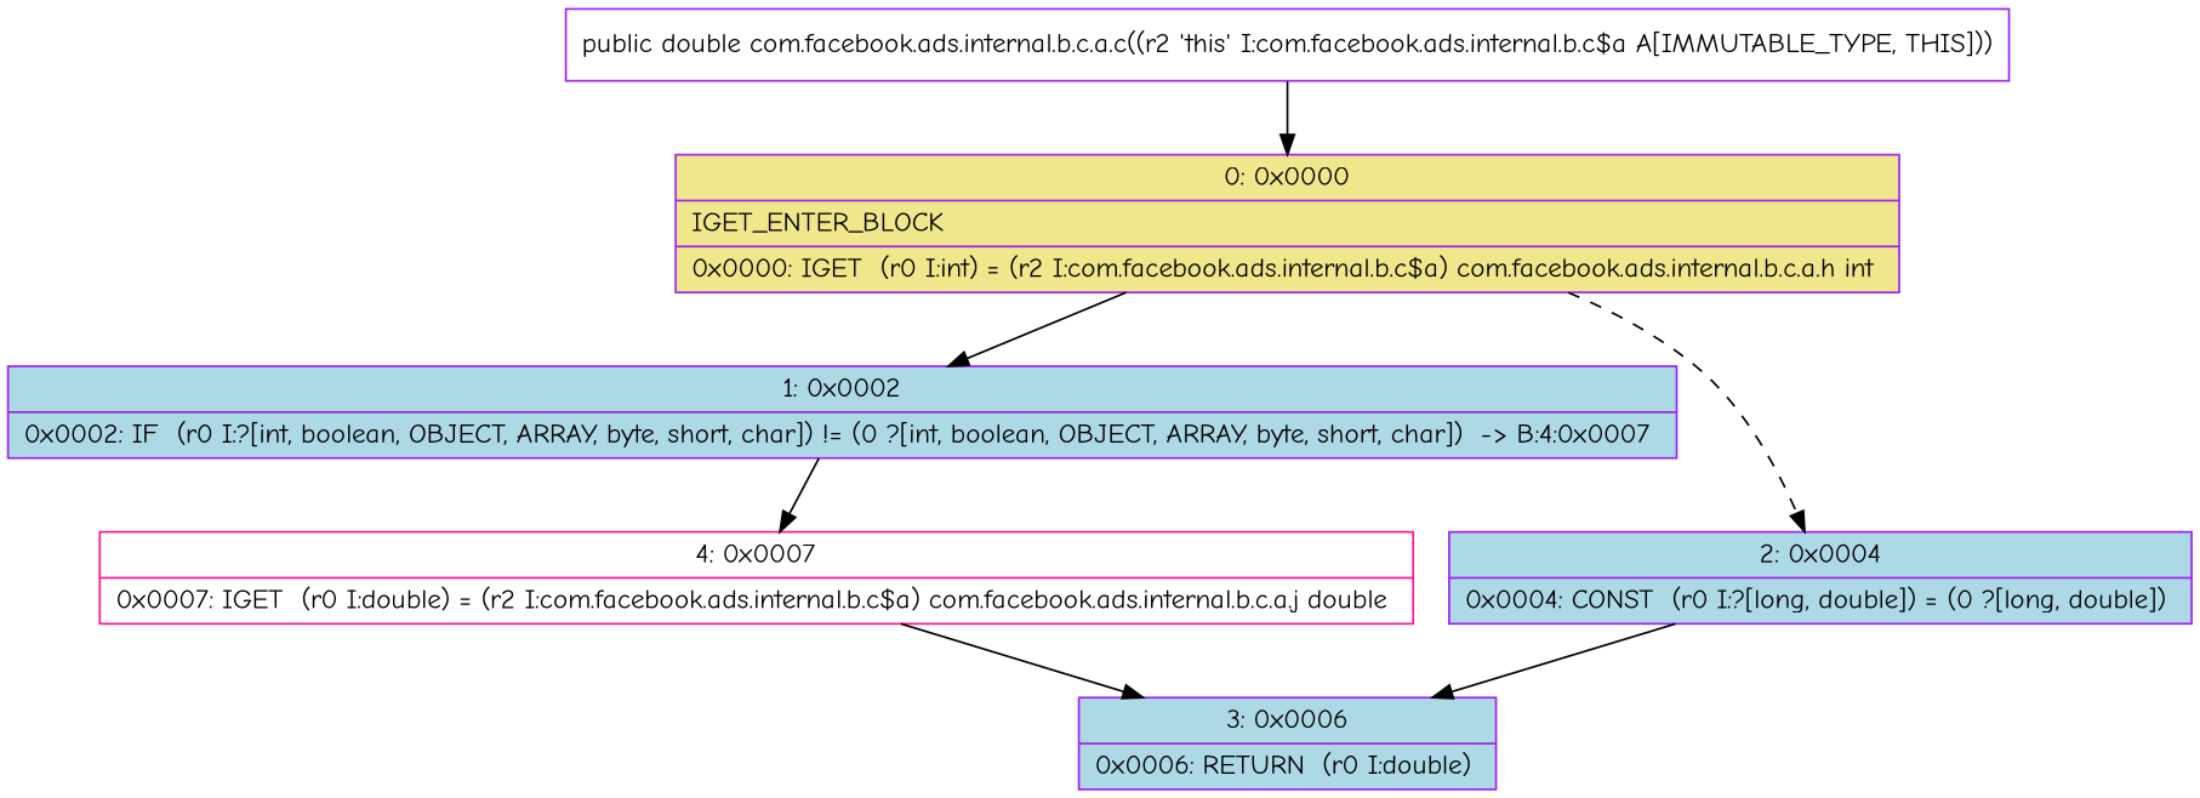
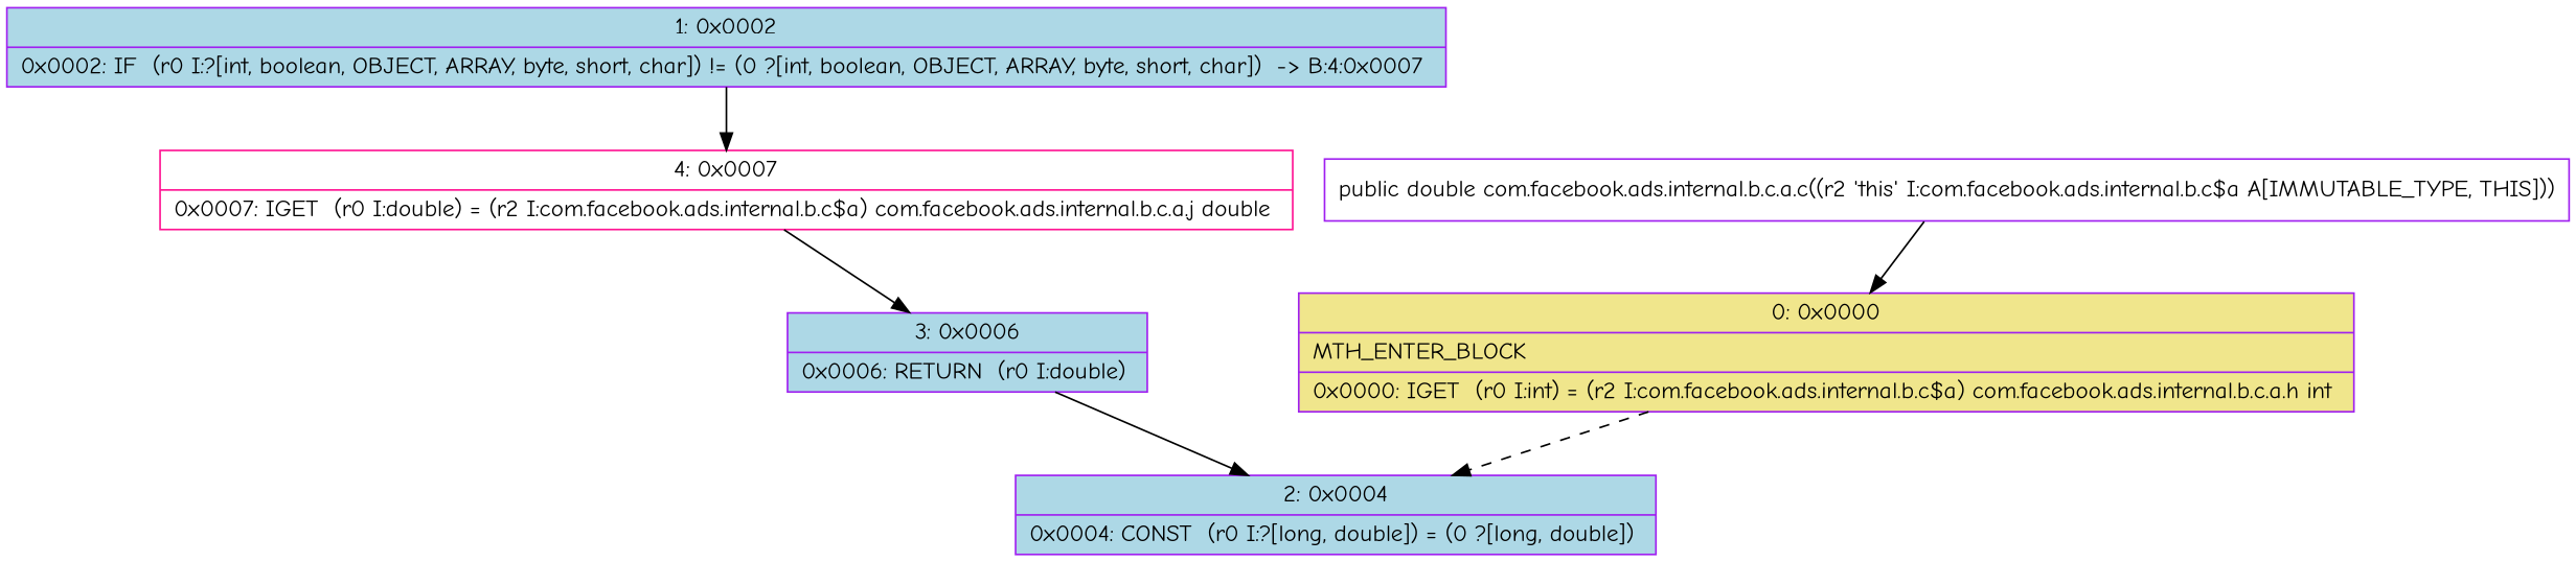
  digraph {
    fontname="Comic Neue"
    node [color=purple fillcolor=lightblue fontname="Comic Neue" shape=record style=filled]
    edge [fontname="Comic Neue"]
-   n1 [fillcolor=khaki label="{0\:\ 0x0000|IGET_ENTER_BLOCK\l|0x0000: IGET  (r0 I:int) = (r2 I:com.facebook.ads.internal.b.c$a) com.facebook.ads.internal.b.c.a.h int \l}"]
+   n1 [fillcolor=khaki label="{0\:\ 0x0000|MTH_ENTER_BLOCK\l|0x0000: IGET  (r0 I:int) = (r2 I:com.facebook.ads.internal.b.c$a) com.facebook.ads.internal.b.c.a.h int \l}"]
    n2 [label="{1\:\ 0x0002|0x0002: IF  (r0 I:?[int, boolean, OBJECT, ARRAY, byte, short, char]) != (0 ?[int, boolean, OBJECT, ARRAY, byte, short, char])  \-\> B:4:0x0007 \l}"]
    n3 [label="{2\:\ 0x0004|0x0004: CONST  (r0 I:?[long, double]) = (0 ?[long, double]) \l}"]
    n4 [color=deeppink fillcolor=white label="{4\:\ 0x0007|0x0007: IGET  (r0 I:double) = (r2 I:com.facebook.ads.internal.b.c$a) com.facebook.ads.internal.b.c.a.j double \l}"]
    n5 [label="{3\:\ 0x0006|0x0006: RETURN  (r0 I:double) \l}"]
    n6 [fillcolor=white label="{public double com.facebook.ads.internal.b.c.a.c((r2 'this' I:com.facebook.ads.internal.b.c$a A[IMMUTABLE_TYPE, THIS])) }"]
-   n1 -> n2
    n1 -> n3 [style=dashed]
    n2 -> n4
-   n3 -> n5
+   n5 -> n3
    n4 -> n5
    n6 -> n1
  }
